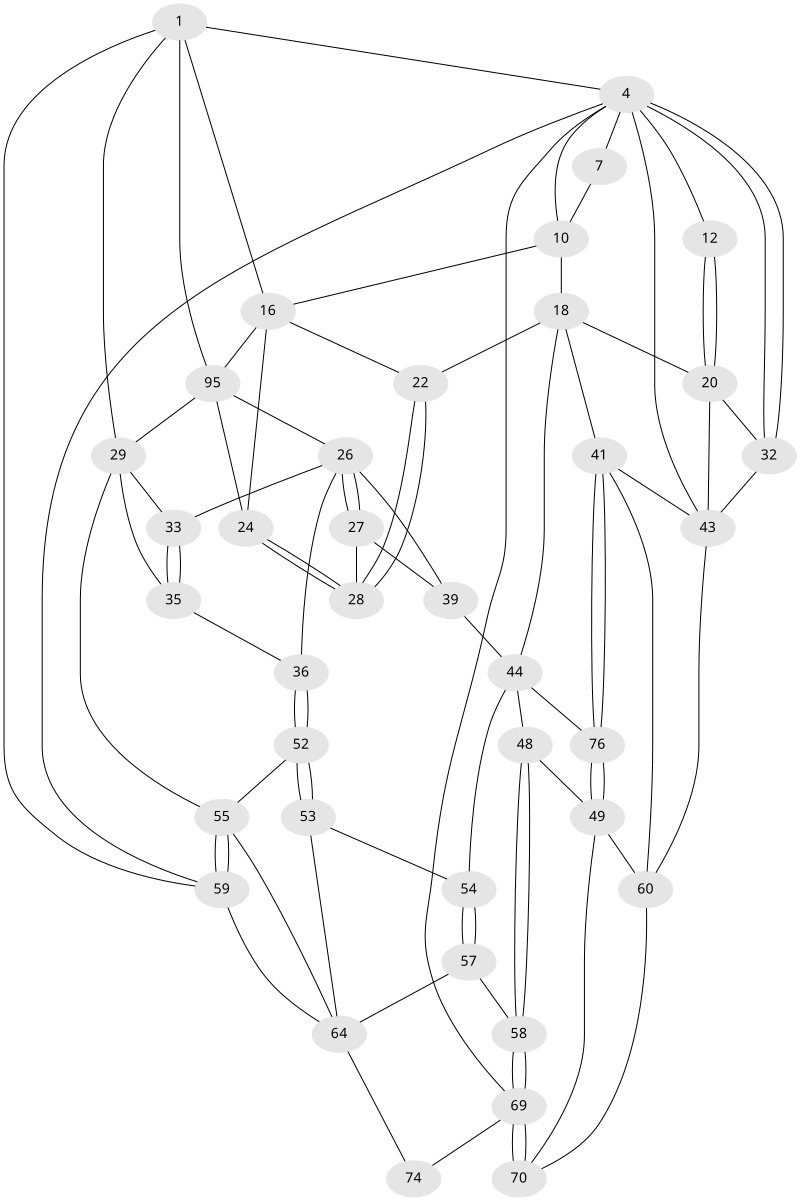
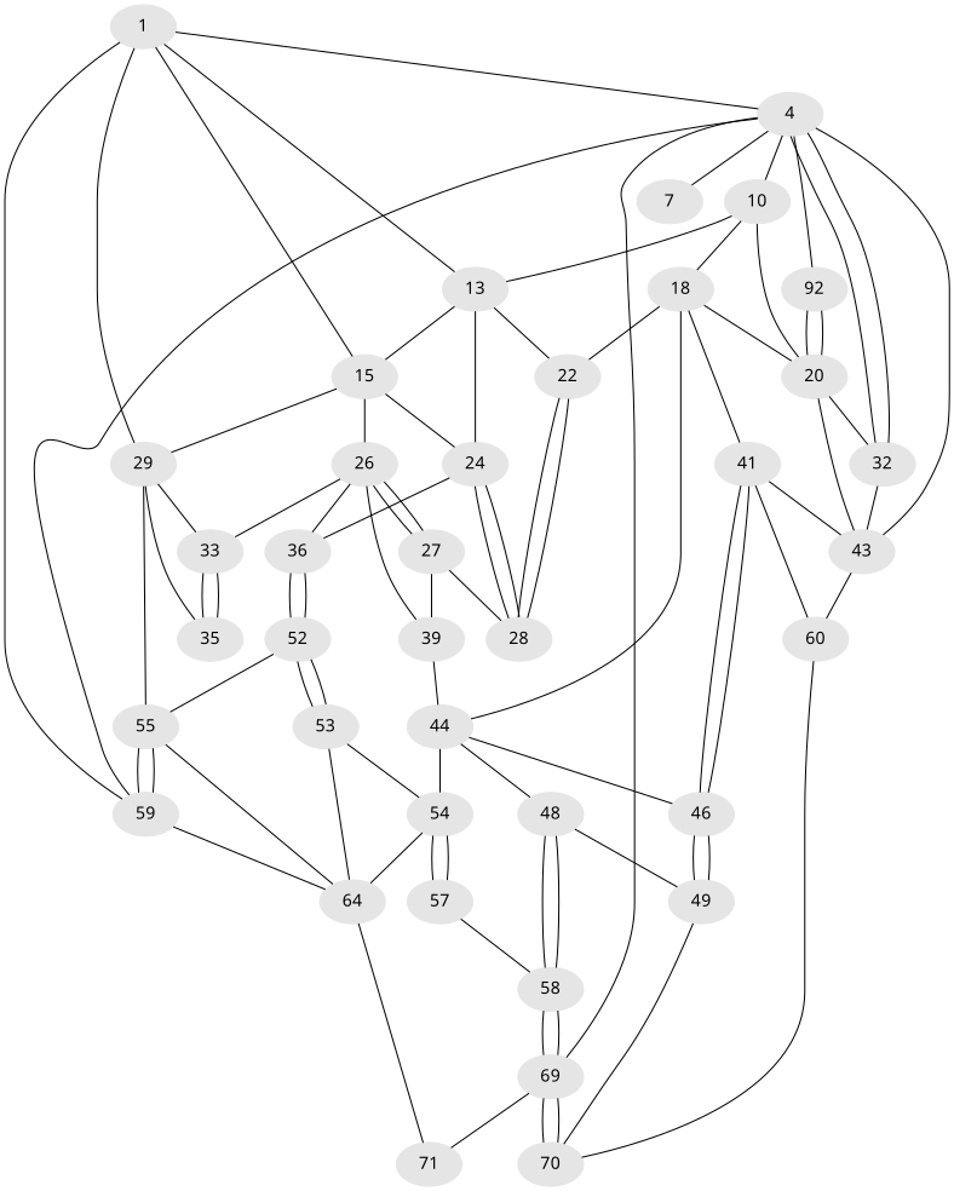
  graph {
    fontname="Noto Sans"
    node [color=gray90 fontname="Noto Sans" style=filled]
    edge [fontname="Noto Sans"]
    1 [super="+8+2"]
    4 [super="+67+5"]
-   13 [super="+17" label=16]
-   15 [super="+16+25" label=95]
+   13 [super="+17"]
+   15 [super="+16+25"]
    29 [super="+30+38"]
    59
    7 [super="+9"]
    10 [super="+14"]
-   12
+   12 [label=92]
    32
    43 [super="+51"]
    69 [super="+72"]
    22
    24
    26 [super="+34"]
    33
    35
    55 [super="+56"]
    64 [super="+65+68"]
    18 [super="+19+23"]
    20 [super="+31"]
    60 [super="+61"]
    70 [super="+74"]
-   71 [super="+73" label=74]
+   71 [super="+73"]
    41 [super="+42"]
    44 [super="+45+47"]
    28
    27
    36
    39 [super="+40"]
-   46 [label=76]
+   46
    48
    54
    52
    53
    49 [super="+63"]
    58
    57
    1 -- 4
    1 -- 13
    1 -- 15
    1 -- 29
    1 -- 59
    4 -- 59
    4 -- 7
    4 -- 10
    4 -- 12 [weight=2]
    4 -- 32
    4 -- 32
    4 -- 43
    4 -- 69
    13 -- 15
    13 -- 22
    13 -- 24
    15 -- 29
    15 -- 24
    15 -- 26
    29 -- 33
    29 -- 35
    29 -- 55
    59 -- 64
-   7 -- 10
+   20 -- 10
    10 -- 13
    10 -- 18
    12 -- 20
    12 -- 20
    32 -- 43
    43 -- 60
    69 -- 70 [weight=2]
    69 -- 70
    69 -- 71 [weight=2]
    22 -- 28
    22 -- 28
    24 -- 28
    24 -- 28
    26 -- 33
    26 -- 27
    26 -- 27
    26 -- 36
    26 -- 39
    33 -- 35
    33 -- 35
-   35 -- 36
+   24 -- 36
    55 -- 59
    55 -- 59
    55 -- 64
    64 -- 71 [weight=2]
    18 -- 22
    18 -- 20
    18 -- 41
    18 -- 44
    20 -- 32
    20 -- 43
    60 -- 70
    41 -- 43
    41 -- 60
    41 -- 46
    41 -- 46
    44 -- 46
    44 -- 48
    44 -- 54
    27 -- 28
    27 -- 39
    36 -- 52
    36 -- 52
    39 -- 44 [weight=2]
    46 -- 49
    46 -- 49
    48 -- 49
    48 -- 58
    48 -- 58
    54 -- 57
    54 -- 57
    52 -- 55
    52 -- 53
    52 -- 53
    53 -- 64
    53 -- 54
-   49 -- 60
    49 -- 70
    58 -- 69
    58 -- 69
-   57 -- 64
+   54 -- 64
    57 -- 58
  }
